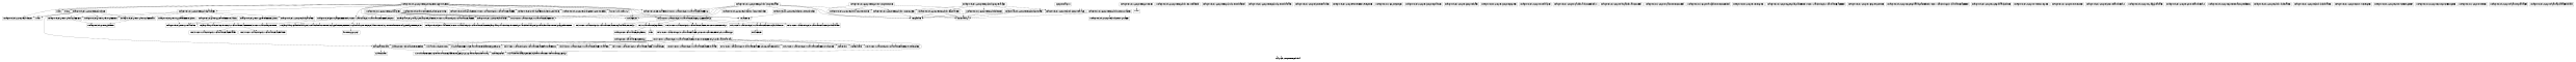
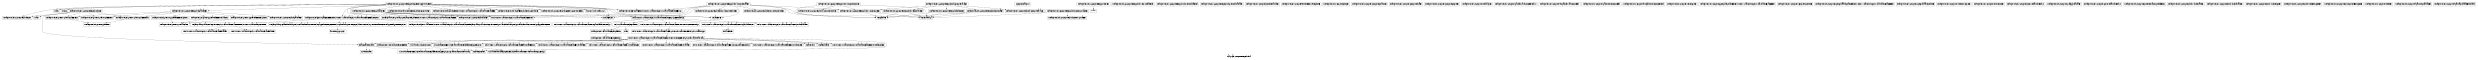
  digraph {
    label="Call graph: compute_temp_chunk.ll"
    node [shape=record]
    n1 [label="{_ZN9LAMMPS_NS6Memory5sfreeEPv}"]
    n2 [label="{_ZN9LAMMPS_NS16ComputeTempChunkC2EPNS_6LAMMPSEiPPc}"]
    n3 [label="{_ZN9LAMMPS_NS12ComputeChunkC2EPNS_6LAMMPSEiPPc}"]
    n4 [label="{_ZN9LAMMPS_NS16ComputeTempChunk4initEv}"]
    n5 [label="{llvm.umul.with.overflow.i64}"]
    n6 [label="{_Znam}"]
    n7 [label="{strcmp}"]
    n8 [label="{_ZN9LAMMPS_NS12ComputeChunkD2Ev}"]
    n9 [label="{_ZN9LAMMPS_NS16ComputeTempChunk8allocateEv}"]
    n10 [label="{_ZNSaIcED1Ev}"]
    n11 [label="{_ZNSaIcEC1Ev}"]
    n12 [label="{_ZNSt7__cxx1112basic_stringIcSt11char_traitsIcESaIcEEC2IS3_EEPKcRKS3_}"]
    n13 [label="{_ZNSt7__cxx1112basic_stringIcSt11char_traitsIcESaIcEED1Ev}"]
    n14 [label="{_ZN9LAMMPS_NS5Error3allERKNSt7__cxx1112basic_stringIcSt11char_traitsIcESaIcEEEiS8_}"]
    n15 [label="{_ZN9LAMMPS_NS5Error3allIJRPcEEEvRKNSt7__cxx1112basic_stringIcSt11char_traitsIcESaIcEEEiSB_DpOT_}"]
    n16 [label="{_ZNK9LAMMPS_NS6Modify17get_compute_by_idERKNSt7__cxx1112basic_stringIcSt11char_traitsIcESaIcEEE}"]
    n17 [label="{_ZN9LAMMPS_NS5utils7numericEPKciS2_bPNS_6LAMMPSE}"]
    n18 [label="{_ZN9LAMMPS_NS5utils6strdupERKNSt7__cxx1112basic_stringIcSt11char_traitsIcESaIcEEE}"]
    n19 [label="{_ZN9LAMMPS_NS5utils7logicalEPKciS2_bPNS_6LAMMPSE}"]
    n20 [label="{_ZN9LAMMPS_NS12ComputeChunk4initEv}"]
    n21 [label="{_ZN9LAMMPS_NS12ComputeChunk8allocateEv}"]
    n22 [label="{_ZN9LAMMPS_NS6Memory7destroyIdEEvRPT_}"]
    n23 [label="{_ZN9LAMMPS_NS6Memory6createIdEEPPT_RS4_iiPKc}"]
    n24 [label="{_ZN9LAMMPS_NS6Memory7destroyIiEEvRPT_}"]
    n25 [label="{_ZN9LAMMPS_NS6Memory6createIdEEPT_RS3_iPKc}"]
    n26 [label="{_ZN9LAMMPS_NS6Memory7destroyIdEEvRPPT_}"]
    n27 [label="{_ZN9LAMMPS_NS6Memory6createIiEEPT_RS3_iPKc}"]
    n28 [label="{_ZNSt7__cxx1112basic_stringIcSt11char_traitsIcESaIcEE13_M_local_dataEv}"]
    n29 [label="{_ZNSt7__cxx1112basic_stringIcSt11char_traitsIcESaIcEE12_Alloc_hiderC1EPcRKS3_}"]
    n30 [label="{_ZNSt11char_traitsIcE6lengthEPKc}"]
    n31 [label="{_ZNSt7__cxx1112basic_stringIcSt11char_traitsIcESaIcEE12_M_constructIPKcEEvT_S8_}"]
    n32 [label="{_ZNSt7__cxx1112basic_stringIcSt11char_traitsIcESaIcEE12_Alloc_hiderD2Ev}"]
    n33 [label="{_ZN3fmt6v9_lmp17basic_string_viewIcEC2ISt11char_traitsIcESaIcEEERKNSt7__cxx1112basic_stringIcT_T0_EE}"]
    n34 [label="{_ZN3fmt6v9_lmp16make_format_argsINS0_20basic_format_contextINS0_8appenderEcEEJRPcEEENS0_16format_arg_storeIT_JDpNSt9remove_cvINSt16remove_referenceIT0_E4typeEE4typeEEEEDpOSB_}"]
    n35 [label="{_ZN9LAMMPS_NS5Error4_allERKNSt7__cxx1112basic_stringIcSt11char_traitsIcESaIcEEEiN3fmt6v9_lmp17basic_string_viewIcEENSA_17basic_format_argsINSA_20basic_format_contextINSA_8appenderEcEEEE}"]
    n36 [label="{_ZN9LAMMPS_NS6Memory7smallocElPKc}"]
    n37 [label="{_ZN9__gnu_cxx11char_traitsIcE6lengthEPKc}"]
    n38 [label="{strlen}"]
    n39 [label="{_ZNSt7__cxx1112basic_stringIcSt11char_traitsIcESaIcEE16_M_construct_auxIPKcEEvT_S8_St12__false_type}"]
    n40 [label="{_ZNSaIcED2Ev}"]
    n41 [label="{_ZNKSt7__cxx1112basic_stringIcSt11char_traitsIcESaIcEE4dataEv}"]
    n42 [label="{_ZNKSt7__cxx1112basic_stringIcSt11char_traitsIcESaIcEE4sizeEv}"]
    n43 [label="{llvm.memcpy.p0.p0.i64}"]
    n44 [label="{__gxx_personality_v0}"]
    n45 [label="{_ZN9__gnu_cxx11char_traitsIcE2eqERKcS3_}"]
    n46 [label="{_ZNSt7__cxx1112basic_stringIcSt11char_traitsIcESaIcEE12_M_constructIPKcEEvT_S8_St20forward_iterator_tag}"]
    n47 [label="{_ZN9LAMMPS_NS16ComputeTempChunkD2Ev}"]
    n48 [label="{_ZdaPv}"]
    n49 [label="{__clang_call_terminate}"]
    n50 [label="{__cxa_begin_catch}"]
    n51 [label="{_ZSt9terminatev}"]
    n52 [label="{_ZN9LAMMPS_NS16ComputeTempChunkD0Ev}"]
    n53 [label="{_ZdlPv}"]
    n54 [label="{_ZN9LAMMPS_NS16ComputeTempChunk14compute_scalarEv}"]
    n55 [label="{_ZN9LAMMPS_NS16ComputeChunkAtom12setup_chunksEv}"]
    n56 [label="{_ZN9LAMMPS_NS16ComputeChunkAtom14compute_ichunkEv}"]
    n57 [label="{_ZN9LAMMPS_NS16ComputeTempChunk11vcm_computeEv}"]
    n58 [label="{llvm.fmuladd.f64}"]
    n59 [label="{MPI_Allreduce}"]
    n60 [label="{_ZN9LAMMPS_NS16ComputeTempChunk14compute_vectorEv}"]
    n61 [label="{_ZN9LAMMPS_NS12ComputeChunk14compute_vectorEv}"]
    n62 [label="{_ZN9LAMMPS_NS16ComputeTempChunk13compute_arrayEv}"]
    n63 [label="{_ZN9LAMMPS_NS12ComputeChunk13compute_arrayEv}"]
    n64 [label="{_ZN9LAMMPS_NS16ComputeTempChunk8internalEi}"]
    n65 [label="{_ZN9LAMMPS_NS16ComputeTempChunk11temperatureEi}"]
    n66 [label="{_ZN9LAMMPS_NS16ComputeTempChunk5kecomEi}"]
    n67 [label="{_ZN9LAMMPS_NS16ComputeTempChunk11remove_biasEiPd}"]
    n68 [label="{_ZN9LAMMPS_NS16ComputeTempChunk12restore_biasEiPd}"]
    n69 [label="{_ZN9LAMMPS_NS16ComputeTempChunk16restore_bias_allEv}"]
    n70 [label="{_ZN9LAMMPS_NS16ComputeTempChunk12memory_usageEv}"]
    n71 [label="{_ZN9LAMMPS_NS12ComputeChunk12memory_usageEv}"]
    n72 [label="{_ZN9LAMMPS_NS7Compute15reset_extra_dofEv}"]
    n73 [label="{_ZN9LAMMPS_NS7Compute9init_listEiPNS_9NeighListE}"]
    n74 [label="{_ZN9LAMMPS_NS7Compute5setupEv}"]
    n75 [label="{_ZN9LAMMPS_NS7Compute15compute_peratomEv}"]
    n76 [label="{_ZN9LAMMPS_NS7Compute13compute_localEv}"]
    n77 [label="{_ZN9LAMMPS_NS7Compute15compute_pergridEv}"]
    n78 [label="{_ZN9LAMMPS_NS7Compute10set_arraysEi}"]
    n79 [label="{_ZN9LAMMPS_NS7Compute17pack_forward_commEiPiPdiS1_}"]
    n80 [label="{_ZN9LAMMPS_NS7Compute19unpack_forward_commEiiPd}"]
    n81 [label="{_ZN9LAMMPS_NS7Compute17pack_reverse_commEiiPd}"]
    n82 [label="{_ZN9LAMMPS_NS7Compute19unpack_reverse_commEiPiPd}"]
    n83 [label="{_ZN9LAMMPS_NS7Compute10reset_gridEv}"]
    n84 [label="{_ZN9LAMMPS_NS7Compute16get_grid_by_nameERKNSt7__cxx1112basic_stringIcSt11char_traitsIcESaIcEEERi}"]
    n85 [label="{_ZN9LAMMPS_NS7Compute17get_grid_by_indexEi}"]
    n86 [label="{_ZN9LAMMPS_NS7Compute20get_griddata_by_nameEiRKNSt7__cxx1112basic_stringIcSt11char_traitsIcESaIcEEERi}"]
    n87 [label="{_ZN9LAMMPS_NS7Compute21get_griddata_by_indexEi}"]
    n88 [label="{_ZN9LAMMPS_NS7Compute14dof_remove_preEv}"]
    n89 [label="{_ZN9LAMMPS_NS7Compute10dof_removeEi}"]
    n90 [label="{_ZN9LAMMPS_NS7Compute15remove_bias_thrEiPdS1_}"]
    n91 [label="{_ZN9LAMMPS_NS7Compute16reapply_bias_allEv}"]
    n92 [label="{_ZN9LAMMPS_NS7Compute16restore_bias_thrEiPdS1_}"]
    n93 [label="{_ZN9LAMMPS_NS7Compute23reset_extra_compute_fixEPKc}"]
    n94 [label="{_ZN9LAMMPS_NS12ComputeChunk11lock_enableEv}"]
    n95 [label="{_ZN9LAMMPS_NS12ComputeChunk12lock_disableEv}"]
    n96 [label="{_ZN9LAMMPS_NS12ComputeChunk11lock_lengthEv}"]
    n97 [label="{_ZN9LAMMPS_NS12ComputeChunk4lockEPNS_3FixEll}"]
    n98 [label="{_ZN9LAMMPS_NS12ComputeChunk6unlockEPNS_3FixE}"]
    n99 [label="{_ZN9LAMMPS_NS7Compute7refreshEv}"]
    n100 [label="{_ZN9LAMMPS_NS7Compute19pair_setup_callbackEii}"]
    n101 [label="{_ZN9LAMMPS_NS7Compute19pair_tally_callbackEiiiidddddd}"]
    n102 [label="{_ZN9__gnu_cxx17__is_null_pointerIKcEEbPT_}"]
    n103 [label="{_ZSt19__throw_logic_errorPKc}"]
    n104 [label="{_ZSt8distanceIPKcENSt15iterator_traitsIT_E15difference_typeES3_S3_}"]
    n105 [label="{_ZNSt7__cxx1112basic_stringIcSt11char_traitsIcESaIcEE9_M_createERmm}"]
    n106 [label="{_ZNSt7__cxx1112basic_stringIcSt11char_traitsIcESaIcEE7_M_dataEPc}"]
    n107 [label="{_ZNSt7__cxx1112basic_stringIcSt11char_traitsIcESaIcEE11_M_capacityEm}"]
    n108 [label="{_ZNKSt7__cxx1112basic_stringIcSt11char_traitsIcESaIcEE7_M_dataEv}"]
    n109 [label="{_ZNSt7__cxx1112basic_stringIcSt11char_traitsIcESaIcEE13_S_copy_charsEPcPKcS7_}"]
    n110 [label="{_ZNSt7__cxx1112basic_stringIcSt11char_traitsIcESaIcEE10_M_disposeEv}"]
    n111 [label="{__cxa_rethrow}"]
    n112 [label="{__cxa_end_catch}"]
    n113 [label="{_ZNSt7__cxx1112basic_stringIcSt11char_traitsIcESaIcEE13_M_set_lengthEm}"]
    n114 [label="{_ZSt19__iterator_categoryIPKcENSt15iterator_traitsIT_E17iterator_categoryERKS3_}"]
    n115 [label="{_ZSt10__distanceIPKcENSt15iterator_traitsIT_E15difference_typeES3_S3_St26random_access_iterator_tag}"]
    n2 -> n3
    n2 -> n4
    n2 -> n5
    n2 -> n6
    n2 -> n7
    n2 -> n8
    n2 -> n9
    n2 -> n10
    n2 -> n11
    n2 -> n12
    n2 -> n13
    n2 -> n14
    n2 -> n15
    n2 -> n16
    n2 -> n17
    n2 -> n18
    n2 -> n19
    n4 -> n10
    n4 -> n11
    n4 -> n12
    n4 -> n13
    n4 -> n15
    n4 -> n16
    n4 -> n20
    n9 -> n21
    n9 -> n22
    n9 -> n23
    n9 -> n24
    n9 -> n25
    n9 -> n26
    n9 -> n27
    n12 -> n28
    n12 -> n29
    n12 -> n30
    n12 -> n31
    n12 -> n32
    n15 -> n33
    n15 -> n34
    n15 -> n35
    n22 -> n1
    n23 -> n36
    n25 -> n36
    n26 -> n1
    n27 -> n36
    n30 -> n37
    n30 -> n38
    n31 -> n39
    n32 -> n40
    n33 -> n41
    n33 -> n42
    n34 -> n43
    n37 -> n45
    n39 -> n46
    n46 -> n49
    n46 -> n50
    n46 -> n102
    n46 -> n103
    n46 -> n104
    n46 -> n105
    n46 -> n106
    n46 -> n107
    n46 -> n108
    n46 -> n109
    n46 -> n110
    n46 -> n111
    n46 -> n112
    n46 -> n113
    n47 -> n8
    n47 -> n22
    n47 -> n24
    n47 -> n26
    n47 -> n48
    n47 -> n49
    n49 -> n50
    n49 -> n51
    n52 -> n53
-   n55 -> n10
+   n54 -> n10
    n54 -> n11
    n54 -> n12
    n54 -> n13
    n54 -> n14
    n54 -> n55
    n54 -> n56
    n54 -> n57
    n54 -> n58
    n54 -> n59
    n57 -> n58
    n57 -> n59
    n60 -> n57
    n60 -> n58
    n60 -> n59
    n60 -> n61
    n62 -> n57
    n62 -> n63
    n62 -> n64
    n62 -> n65
    n62 -> n66
    n64 -> n58
    n64 -> n59
    n65 -> n58
    n65 -> n59
    n66 -> n58
    n66 -> n59
    n70 -> n58
    n70 -> n71
    n104 -> n114
    n104 -> n115
  }
